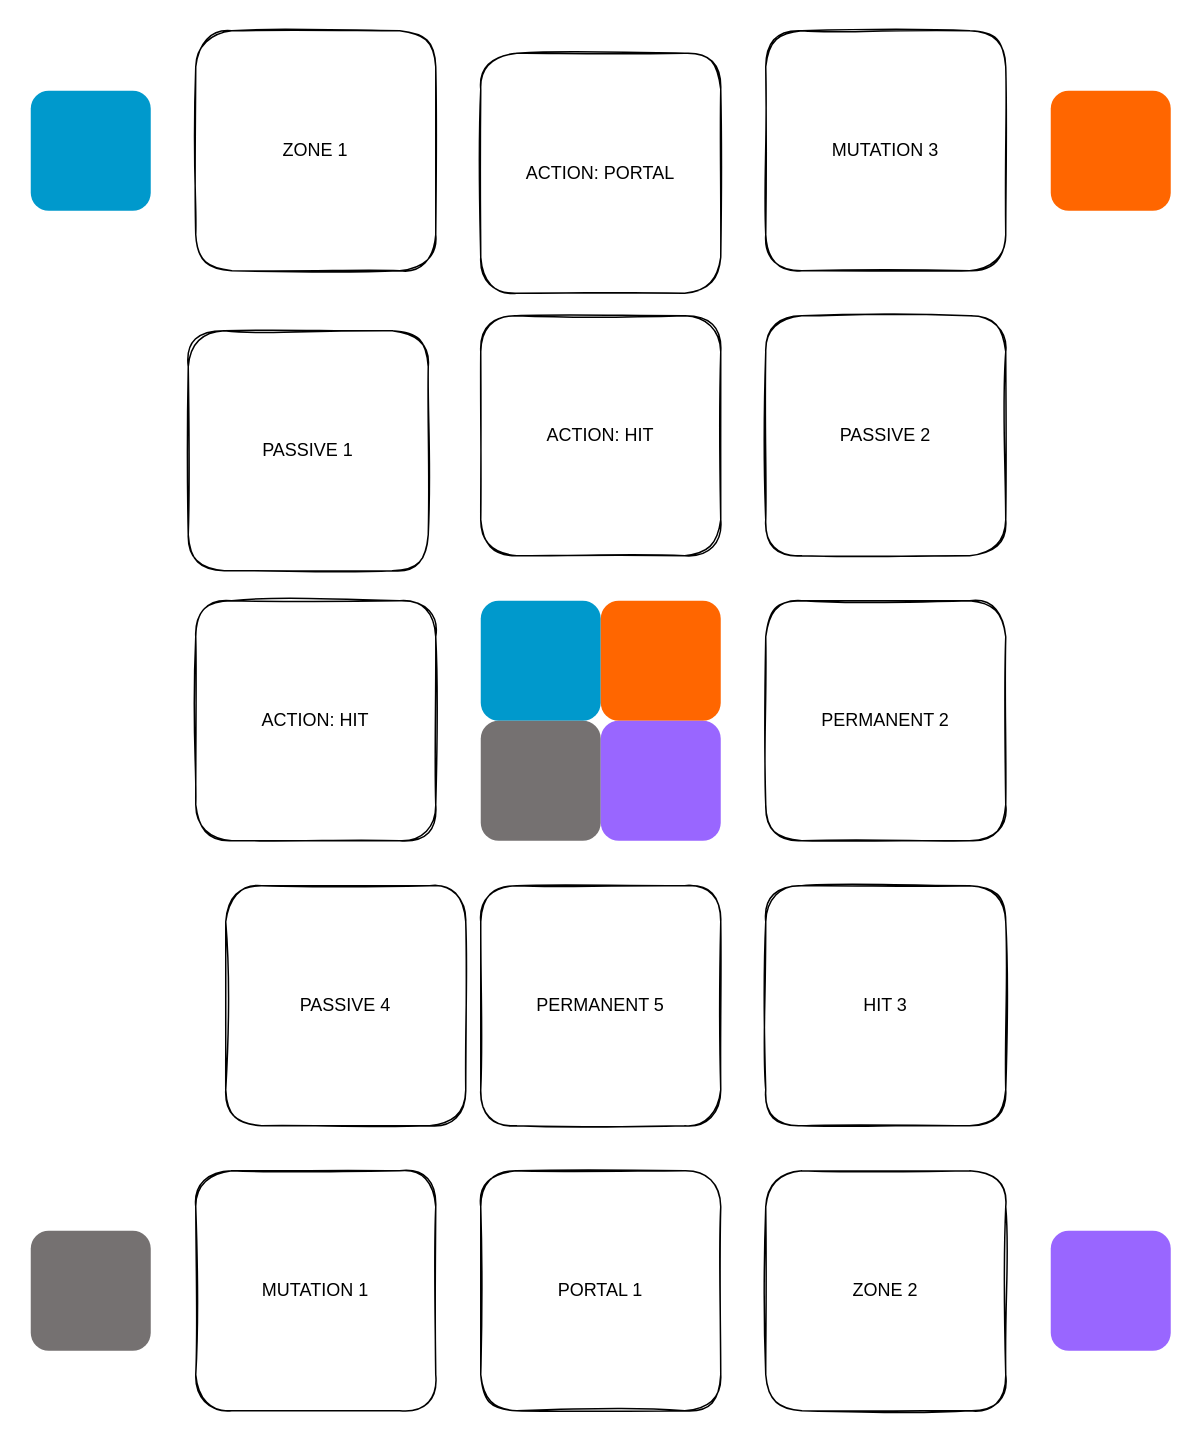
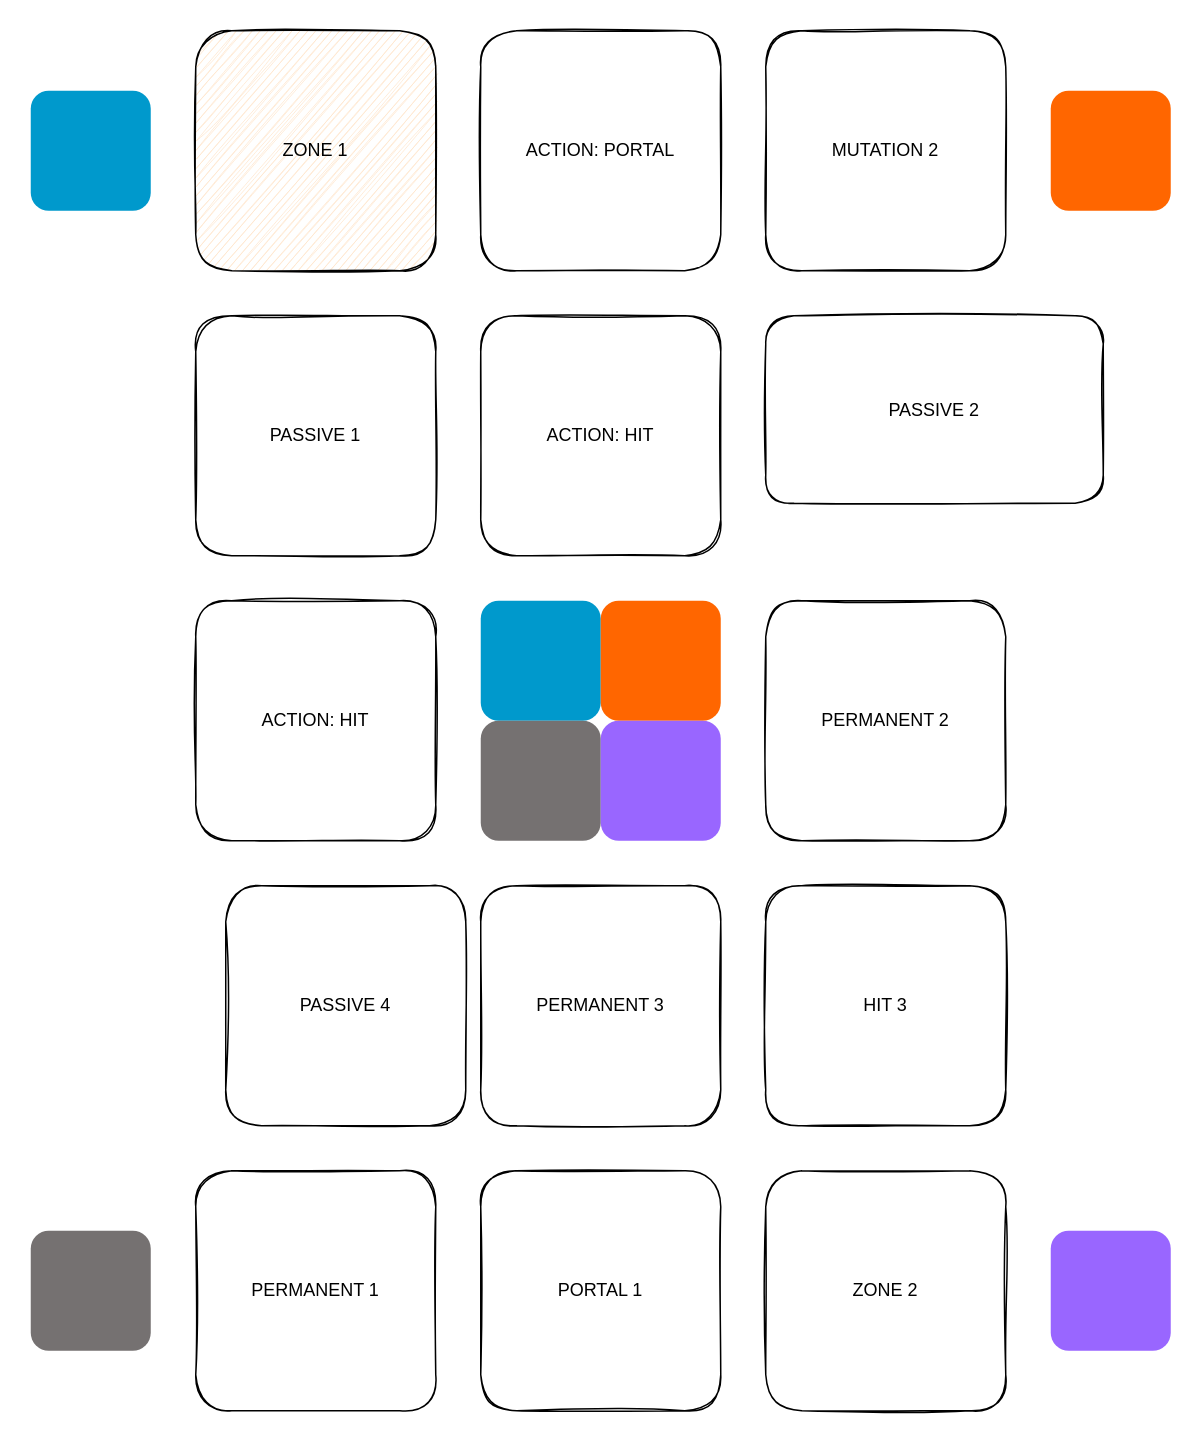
  <mxCell id="0" />
  <mxCell id="1" parent="0" />
  <mxCell id="2" value="ACTION: HIT" style="whiteSpace=wrap;html=1;aspect=fixed;rounded=1;shadow=0;sketch=1;" vertex="1" parent="1"><mxGeometry x="130" y="400" width="160" height="160" as="geometry" /></mxCell>
  <mxCell id="3" value="PERMANENT 2" style="whiteSpace=wrap;html=1;aspect=fixed;rounded=1;shadow=0;sketch=1;" vertex="1" parent="1"><mxGeometry x="510" y="400" width="160" height="160" as="geometry" /></mxCell>
  <mxCell id="4" value="ACTION: HIT" style="whiteSpace=wrap;html=1;aspect=fixed;rounded=1;shadow=0;sketch=1;" vertex="1" parent="1"><mxGeometry x="320" y="210" width="160" height="160" as="geometry" /></mxCell>
- <mxCell id="5" value="PERMANENT 5" style="whiteSpace=wrap;html=1;aspect=fixed;rounded=1;shadow=0;sketch=1;" vertex="1" parent="1"><mxGeometry x="320" y="590" width="160" height="160" as="geometry" /></mxCell>
- <mxCell id="6" value="PASSIVE 1" style="whiteSpace=wrap;html=1;aspect=fixed;rounded=1;shadow=0;sketch=1;" vertex="1" parent="1"><mxGeometry x="125" y="220" width="160" height="160" as="geometry" /></mxCell>
- <mxCell id="7" value="PASSIVE 2" style="whiteSpace=wrap;html=1;aspect=fixed;rounded=1;shadow=0;sketch=1;" vertex="1" parent="1"><mxGeometry x="510" y="210" width="160" height="160" as="geometry" /></mxCell>
+ <mxCell id="5" value="PERMANENT 3" style="whiteSpace=wrap;html=1;aspect=fixed;rounded=1;shadow=0;sketch=1;" vertex="1" parent="1"><mxGeometry x="320" y="590" width="160" height="160" as="geometry" /></mxCell>
+ <mxCell id="6" value="PASSIVE 1" style="whiteSpace=wrap;html=1;aspect=fixed;rounded=1;shadow=0;sketch=1;" vertex="1" parent="1"><mxGeometry x="130" y="210" width="160" height="160" as="geometry" /></mxCell>
+ <mxCell id="7" value="PASSIVE 2" style="whiteSpace=wrap;html=1;aspect=fixed;rounded=1;shadow=0;sketch=1;" vertex="1" parent="1"><mxGeometry x="510" y="210" width="225" height="125" as="geometry" /></mxCell>
  <mxCell id="8" value="PASSIVE 4" style="whiteSpace=wrap;html=1;aspect=fixed;rounded=1;shadow=0;sketch=1;" vertex="1" parent="1"><mxGeometry x="150" y="590" width="160" height="160" as="geometry" /></mxCell>
  <mxCell id="9" value="HIT 3" style="whiteSpace=wrap;html=1;aspect=fixed;rounded=1;shadow=0;sketch=1;" vertex="1" parent="1"><mxGeometry x="510" y="590" width="160" height="160" as="geometry" /></mxCell>
  <mxCell id="10" value="PORTAL 1" style="whiteSpace=wrap;html=1;aspect=fixed;rounded=1;shadow=0;sketch=1;" vertex="1" parent="1"><mxGeometry x="320" y="780" width="160" height="160" as="geometry" /></mxCell>
- <mxCell id="11" value="MUTATION 1" style="whiteSpace=wrap;html=1;aspect=fixed;rounded=1;shadow=0;sketch=1;" vertex="1" parent="1"><mxGeometry x="130" y="780" width="160" height="160" as="geometry" /></mxCell>
+ <mxCell id="11" value="PERMANENT 1" style="whiteSpace=wrap;html=1;aspect=fixed;rounded=1;shadow=0;sketch=1;" vertex="1" parent="1"><mxGeometry x="130" y="780" width="160" height="160" as="geometry" /></mxCell>
  <mxCell id="12" value="ZONE 2" style="whiteSpace=wrap;html=1;aspect=fixed;rounded=1;shadow=0;sketch=1;" vertex="1" parent="1"><mxGeometry x="510" y="780" width="160" height="160" as="geometry" /></mxCell>
- <mxCell id="13" value="ACTION: PORTAL" style="whiteSpace=wrap;html=1;aspect=fixed;rounded=1;shadow=0;sketch=1;" vertex="1" parent="1"><mxGeometry x="320" y="35" width="160" height="160" as="geometry" /></mxCell>
- <mxCell id="14" value="ZONE 1" style="whiteSpace=wrap;html=1;aspect=fixed;rounded=1;shadow=0;sketch=1;" vertex="1" parent="1"><mxGeometry x="130" y="20" width="160" height="160" as="geometry" /></mxCell>
- <mxCell id="15" value="MUTATION 3" style="whiteSpace=wrap;html=1;aspect=fixed;rounded=1;shadow=0;sketch=1;" vertex="1" parent="1"><mxGeometry x="510" y="20" width="160" height="160" as="geometry" /></mxCell>
+ <mxCell id="13" value="ACTION: PORTAL" style="whiteSpace=wrap;html=1;aspect=fixed;rounded=1;shadow=0;sketch=1;" vertex="1" parent="1"><mxGeometry x="320" y="20" width="160" height="160" as="geometry" /></mxCell>
+ <mxCell id="14" value="ZONE 1" style="whiteSpace=wrap;html=1;aspect=fixed;rounded=1;shadow=0;sketch=1;fillColor=#ffe6cc;" vertex="1" parent="1"><mxGeometry x="130" y="20" width="160" height="160" as="geometry" /></mxCell>
+ <mxCell id="15" value="MUTATION 2" style="whiteSpace=wrap;html=1;aspect=fixed;rounded=1;shadow=0;sketch=1;" vertex="1" parent="1"><mxGeometry x="510" y="20" width="160" height="160" as="geometry" /></mxCell>
  <mxCell id="16" value="" style="group;strokeColor=none;strokeWidth=3;" vertex="1" connectable="0" parent="1"><mxGeometry x="320" y="400" width="160" height="160" as="geometry" /></mxCell>
  <mxCell id="17" value="" style="group" vertex="1" connectable="0" parent="16"><mxGeometry width="160" height="160" as="geometry" /></mxCell>
  <mxCell id="18" value="" style="whiteSpace=wrap;html=1;aspect=fixed;rounded=1;strokeWidth=2;fillColor=#0099CC;strokeColor=none;" vertex="1" parent="17"><mxGeometry width="80" height="80" as="geometry" /></mxCell>
  <mxCell id="19" value="" style="whiteSpace=wrap;html=1;aspect=fixed;rounded=1;strokeWidth=2;fillColor=#FF6600;strokeColor=none;" vertex="1" parent="17"><mxGeometry x="80" width="80" height="80" as="geometry" /></mxCell>
  <mxCell id="20" value="" style="whiteSpace=wrap;html=1;aspect=fixed;rounded=1;strokeWidth=2;fillColor=#757171;strokeColor=none;" vertex="1" parent="17"><mxGeometry y="80" width="80" height="80" as="geometry" /></mxCell>
  <mxCell id="21" value="" style="whiteSpace=wrap;html=1;aspect=fixed;rounded=1;strokeWidth=2;fillColor=#9966FF;strokeColor=none;" vertex="1" parent="17"><mxGeometry x="80" y="80" width="80" height="80" as="geometry" /></mxCell>
  <mxCell id="22" value="" style="whiteSpace=wrap;html=1;aspect=fixed;rounded=1;fillColor=#9966FF;strokeColor=none;" vertex="1" parent="1"><mxGeometry x="700" y="820" width="80" height="80" as="geometry" /></mxCell>
  <mxCell id="23" value="" style="whiteSpace=wrap;html=1;aspect=fixed;rounded=1;fillColor=#0099CC;strokeColor=none;" vertex="1" parent="1"><mxGeometry x="20" y="60" width="80" height="80" as="geometry" /></mxCell>
  <mxCell id="24" value="" style="whiteSpace=wrap;html=1;aspect=fixed;rounded=1;fillColor=#757171;strokeColor=none;" vertex="1" parent="1"><mxGeometry x="20" y="820" width="80" height="80" as="geometry" /></mxCell>
  <mxCell id="25" value="" style="whiteSpace=wrap;html=1;aspect=fixed;rounded=1;fillColor=#FF6600;strokeColor=none;" vertex="1" parent="1"><mxGeometry x="700" y="60" width="80" height="80" as="geometry" /></mxCell>
